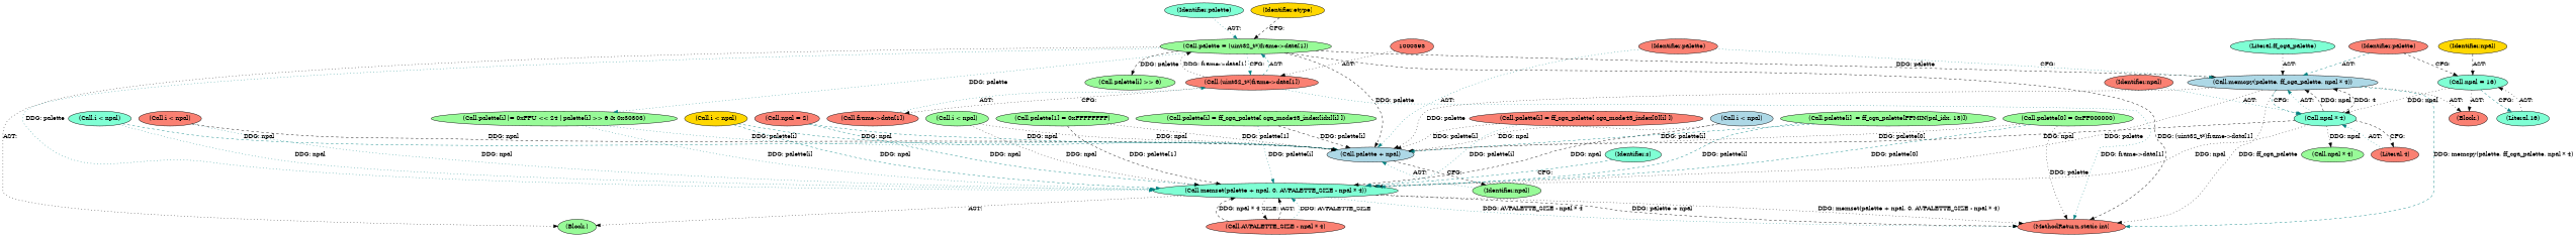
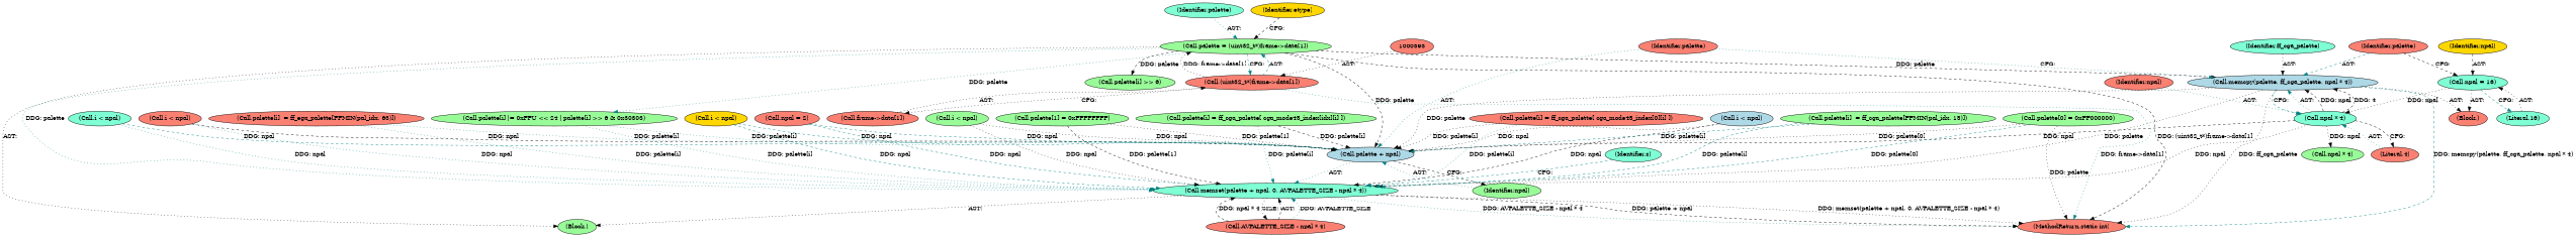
  digraph {
    node [fillcolor=salmon style=filled]
    edge [color=black style=dotted]
    n1 [fillcolor=lightblue label="(Call,memcpy(palette, ff_cga_palette, npal * 4))"]
    n2 [fillcolor=aquamarine label="(Call,npal * 4)"]
    n3 [fillcolor=aquamarine label="(Call,memset(palette + npal, 0, AVPALETTE_SIZE - npal * 4))"]
    n4 [fillcolor=lightblue label="(Call,palette + npal)"]
    n5 [label="(Block,)"]
    n6 [label="(MethodReturn,static int)"]
    n7 [fillcolor=palegreen label="(Call,npal * 4)"]
    n8 [label="(Literal,4)"]
    n9 [fillcolor=palegreen label="(Block,)"]
    n10 [label="(Call,AVPALETTE_SIZE - npal * 4)"]
    n11 [fillcolor=palegreen label="(Identifier,npal)"]
    n12 [fillcolor=palegreen label="(Call,palette = (uint32_t*)frame->data[1])"]
    n13 [label="(Call,(uint32_t*)frame->data[1])"]
    n14 [fillcolor=palegreen label="(Call,palette[i] |= 0xFFU << 24 | palette[i] >> 6 & 0x30303)"]
    n15 [fillcolor=palegreen label="(Call,palette[i] >> 6)"]
    n16 [label="(Call,frame->data[1])"]
    n17 [fillcolor=aquamarine label="(Call,npal = 16)"]
    n18 [fillcolor=aquamarine label="(Literal,16)"]
    n19 [fillcolor=gold label="(Call,i < npal)"]
+   n20 [label="(Call,palette[i]  = ff_ega_palette[FFMIN(pal_idx, 63)])"]
    n21 [fillcolor=palegreen label="(Call,palette[0] = 0xFF000000)"]
    n22 [fillcolor=palegreen label="(Call,palette[i] = ff_cga_palette[ cga_mode45_index[idx][i] ])"]
    n23 [label="(Call,palette[i] = ff_cga_palette[ cga_mode45_index[0][i] ])"]
    n24 [fillcolor=lightblue label="(Call,i < npal)"]
    n25 [fillcolor=aquamarine label="(Identifier,s)"]
    n26 [fillcolor=palegreen label="(Call,palette[i]  = ff_cga_palette[FFMIN(pal_idx, 15)])"]
    n27 [fillcolor=aquamarine label="(Identifier,palette)"]
    n28 [label="(Identifier,palette)"]
    n29 [fillcolor=gold label="(Identifier,etype)"]
    n30 [fillcolor=aquamarine label="(Call,i < npal)"]
    n31 [label="(Call,i < npal)"]
-   n32 [fillcolor=aquamarine label="(Literal,ff_cga_palette)"]
+   n32 [fillcolor=aquamarine label="(Identifier,ff_cga_palette)"]
    n33 [fillcolor=gold label="(Identifier,npal)"]
    n34 [label="(Identifier,palette)"]
    n35 [label="(Call,npal = 2)"]
    n36 [fillcolor=palegreen label="(Call,i < npal)"]
    n37 [fillcolor=palegreen label="(Call,palette[1] = 0xFFFFFFFF)"]
    n38 [label="(Identifier,npal)"]
    1000393
    n1 -> n2 [color=teal label="CFG: " style=dashed]
    n1 -> n3 [label="DDG: palette"]
    n1 -> n4 [label="DDG: palette"]
    n1 -> n5 [label="AST: "]
    n1 -> n6 [color=teal label="DDG: memcpy(palette, ff_cga_palette, npal * 4)" style=dashed]
    n1 -> n6 [label="DDG: ff_cga_palette"]
    n2 -> n1 [color=teal label="AST: "]
    n2 -> n1 [label="DDG: npal" style=dashed]
    n2 -> n1 [label="DDG: 4" style=dashed]
    n2 -> n3 [label="DDG: npal"]
    n2 -> n4 [label="DDG: npal" style=dashed]
    n2 -> n7 [label="DDG: npal"]
    n2 -> n8 [label="CFG: " style=dashed]
    n3 -> n6 [color=teal label="DDG: AVPALETTE_SIZE - npal * 4"]
    n3 -> n6 [label="DDG: palette + npal" style=dashed]
    n3 -> n6 [label="DDG: memset(palette + npal, 0, AVPALETTE_SIZE - npal * 4)"]
    n3 -> n9 [label="AST: "]
    n3 -> n10 [label="SIZE: "]
+   n4 -> n3 [color=teal label="AST: "]
    n4 -> n11 [label="CFG: " style=dashed]
    n8 -> n2 [color=teal label="AST: "]
    n10 -> n3 [label="AST: " style=dashed]
    n10 -> n3 [color=teal label="DDG: AVPALETTE_SIZE"]
    n10 -> n3 [label="DDG: npal * 4" style=dashed]
    n11 -> n4 [color=teal label="AST: "]
    n12 -> n1 [label="DDG: palette" style=dashed]
    n12 -> n3 [color=teal label="DDG: palette"]
    n12 -> n4 [label="DDG: palette" style=dashed]
    n12 -> n6 [label="DDG: (uint32_t*)frame->data[1]" style=dashed]
    n12 -> n9 [label="AST: "]
-   n12 -> n13 [color=teal label="CFG: "]
+   n12 -> n13 [color=teal label="CFG: " style=dashed]
    n12 -> n14 [color=teal label="DDG: palette"]
    n12 -> n15 [label="DDG: palette" style=dashed]
    n13 -> n6 [color=teal label="DDG: frame->data[1]"]
    n13 -> n12 [color=teal label="AST: " style=dashed]
    n13 -> n12 [label="DDG: frame->data[1]"]
    n13 -> n16 [label="CFG: "]
    n14 -> n3 [color=teal label="DDG: palette[i]"]
    n14 -> n4 [color=teal label="DDG: palette[i]"]
-   n16 -> n13 [color=teal label="AST: "]
+   n16 -> n13 [label="AST: "]
    n17 -> n2 [label="DDG: npal"]
    n17 -> n5 [label="AST: "]
    n17 -> n18 [color=teal label="CFG: " style=dashed]
    n18 -> n17 [label="AST: "]
    n19 -> n3 [color=teal label="DDG: npal" style=dashed]
    n19 -> n4 [color=teal label="DDG: npal" style=dashed]
+   n20 -> n3 [color=teal label="DDG: palette[i]"]
+   n20 -> n4 [color=teal label="DDG: palette[i]"]
    n21 -> n3 [color=teal label="DDG: palette[0]" style=dashed]
    n21 -> n4 [label="DDG: palette[0]"]
    n21 -> n6 [label="DDG: palette"]
    n22 -> n3 [color=teal label="DDG: palette[i]"]
    n22 -> n4 [label="DDG: palette[i]" style=dashed]
    n23 -> n3 [color=teal label="DDG: palette[i]"]
    n23 -> n4 [label="DDG: palette[i]"]
    n24 -> n3 [label="DDG: npal" style=dashed]
    n24 -> n4 [label="DDG: npal"]
    n25 -> n3 [color=teal label="CFG: " style=dashed]
    n26 -> n3 [color=teal label="DDG: palette[i]" style=dashed]
    n26 -> n4 [color=teal label="DDG: palette[i]" style=dashed]
    n27 -> n12 [color=teal label="AST: "]
    n28 -> n1 [color=teal label="AST: " style=dashed]
    n28 -> n17 [label="CFG: " style=dashed]
    n29 -> n12 [label="CFG: " style=dashed]
    n30 -> n3 [color=teal label="DDG: npal"]
    n30 -> n4 [color=teal label="DDG: npal" style=dashed]
    n31 -> n3 [color=teal label="DDG: npal"]
    n31 -> n4 [label="DDG: npal" style=dashed]
    n32 -> n1 [label="AST: "]
    n33 -> n17 [label="AST: " style=dashed]
    n34 -> n1 [color=teal label="CFG: "]
    n34 -> n4 [color=teal label="AST: "]
    n35 -> n3 [color=teal label="DDG: npal" style=dashed]
    n35 -> n4 [color=teal label="DDG: npal" style=dashed]
    n36 -> n3 [label="DDG: npal"]
    n36 -> n4 [label="DDG: npal"]
    n37 -> n3 [label="DDG: palette[1]" style=dashed]
    n37 -> n4 [label="DDG: palette[1]"]
    n38 -> n2 [color=teal label="AST: "]
    1000393 -> n13 [label="AST: "]
  }
